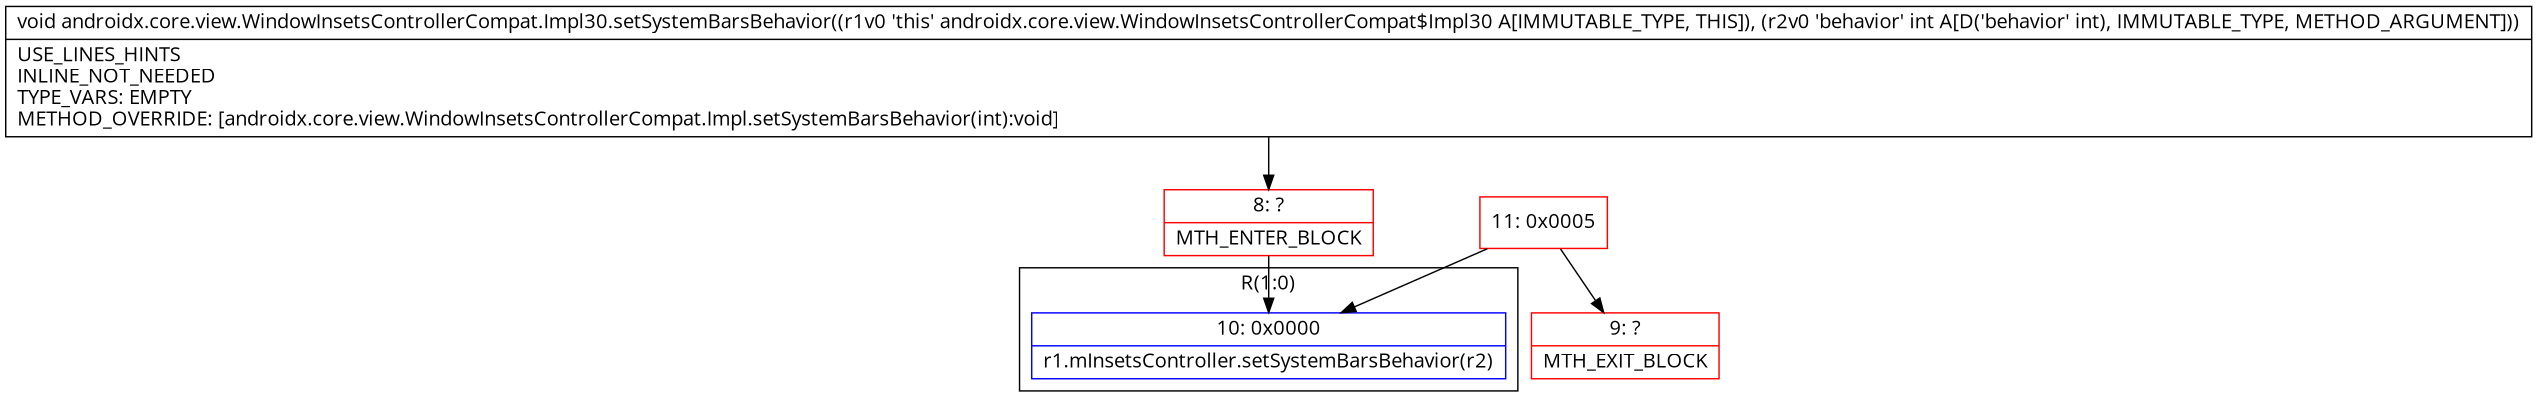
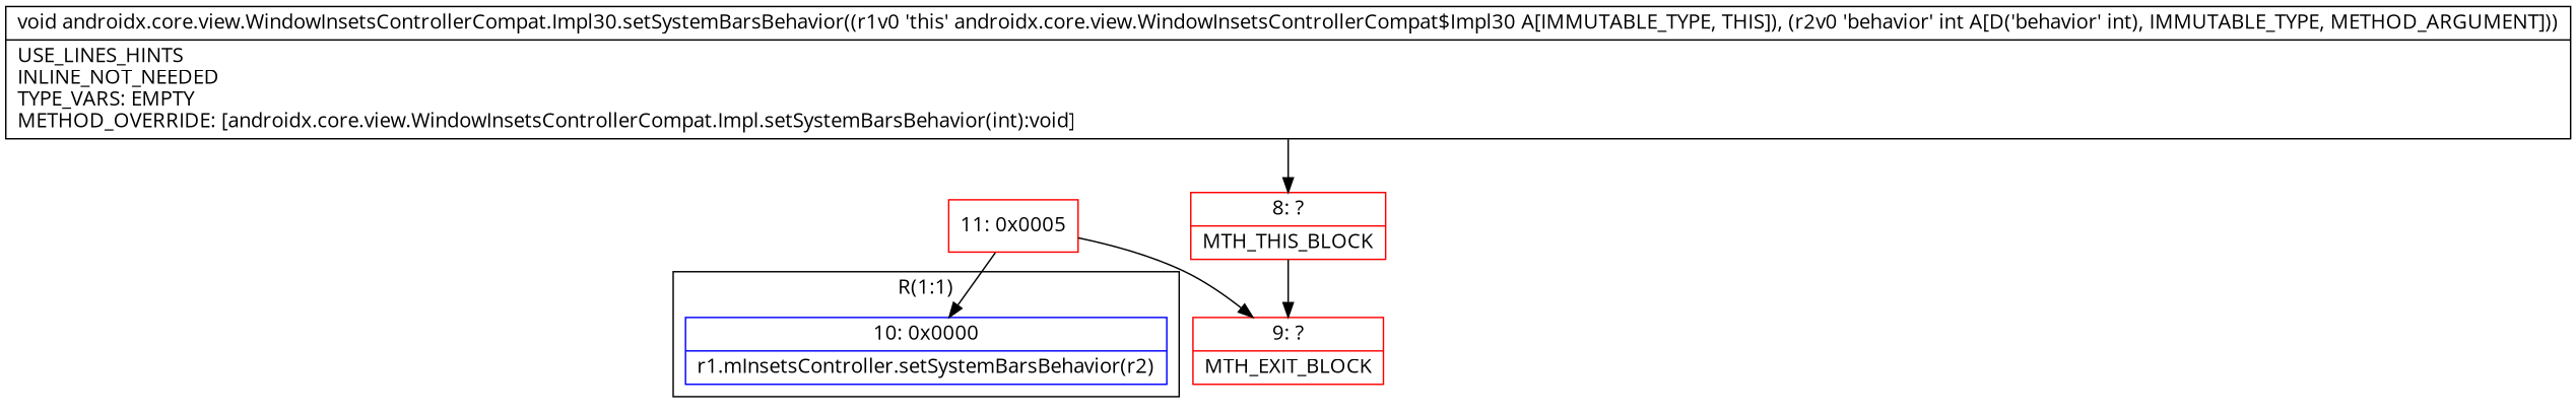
  digraph {
    fontname="Open Sans"
    node [color=red fontname="Open Sans" shape=record]
    edge [fontname="Open Sans"]
    n1 [color=blue label="{10\:\ 0x0000|r1.mInsetsController.setSystemBarsBehavior(r2)\l}"]
    n2 [label="{11\:\ 0x0005}"]
    n3 [label="{9\:\ ?|MTH_EXIT_BLOCK\l}"]
-   n4 [label="{8\:\ ?|MTH_ENTER_BLOCK\l}"]
+   n4 [label="{8\:\ ?|MTH_THIS_BLOCK\l}"]
    n5 [label="{void androidx.core.view.WindowInsetsControllerCompat.Impl30.setSystemBarsBehavior((r1v0 'this' androidx.core.view.WindowInsetsControllerCompat$Impl30 A[IMMUTABLE_TYPE, THIS]), (r2v0 'behavior' int A[D('behavior' int), IMMUTABLE_TYPE, METHOD_ARGUMENT]))  | USE_LINES_HINTS\lINLINE_NOT_NEEDED\lTYPE_VARS: EMPTY\lMETHOD_OVERRIDE: [androidx.core.view.WindowInsetsControllerCompat.Impl.setSystemBarsBehavior(int):void]\l}" color=""]
    subgraph cluster_1 {
-     label="R(1:0)"
+     label="R(1:1)"
      n1
    }
    n2 -> n1
    n2 -> n3
-   n4 -> n1
+   n4 -> n3
    n5 -> n4
  }
